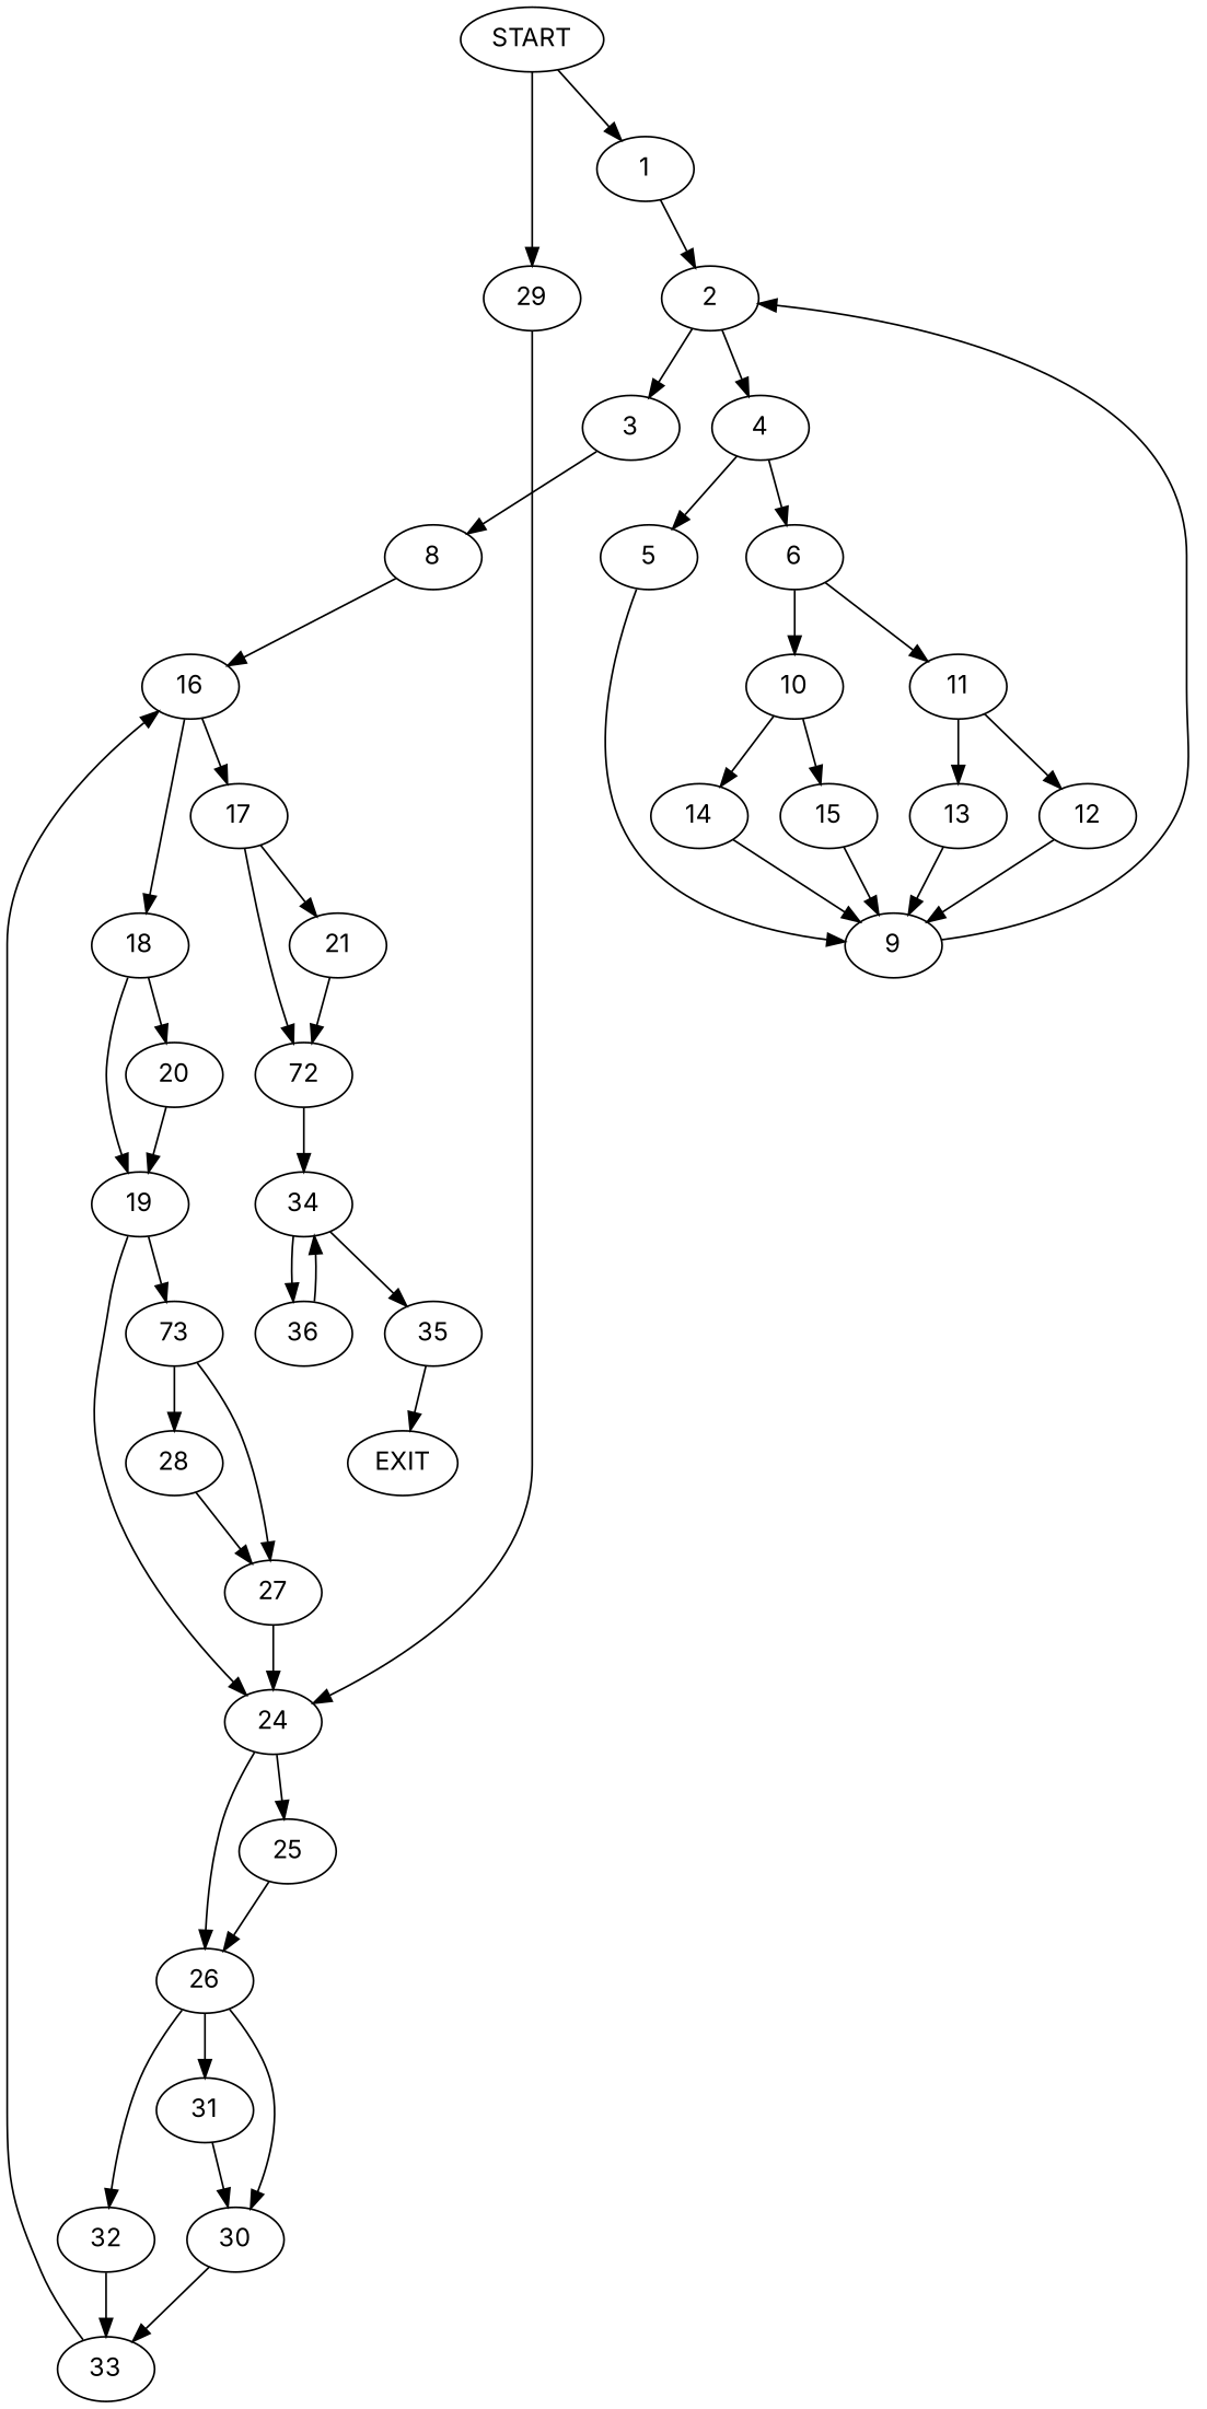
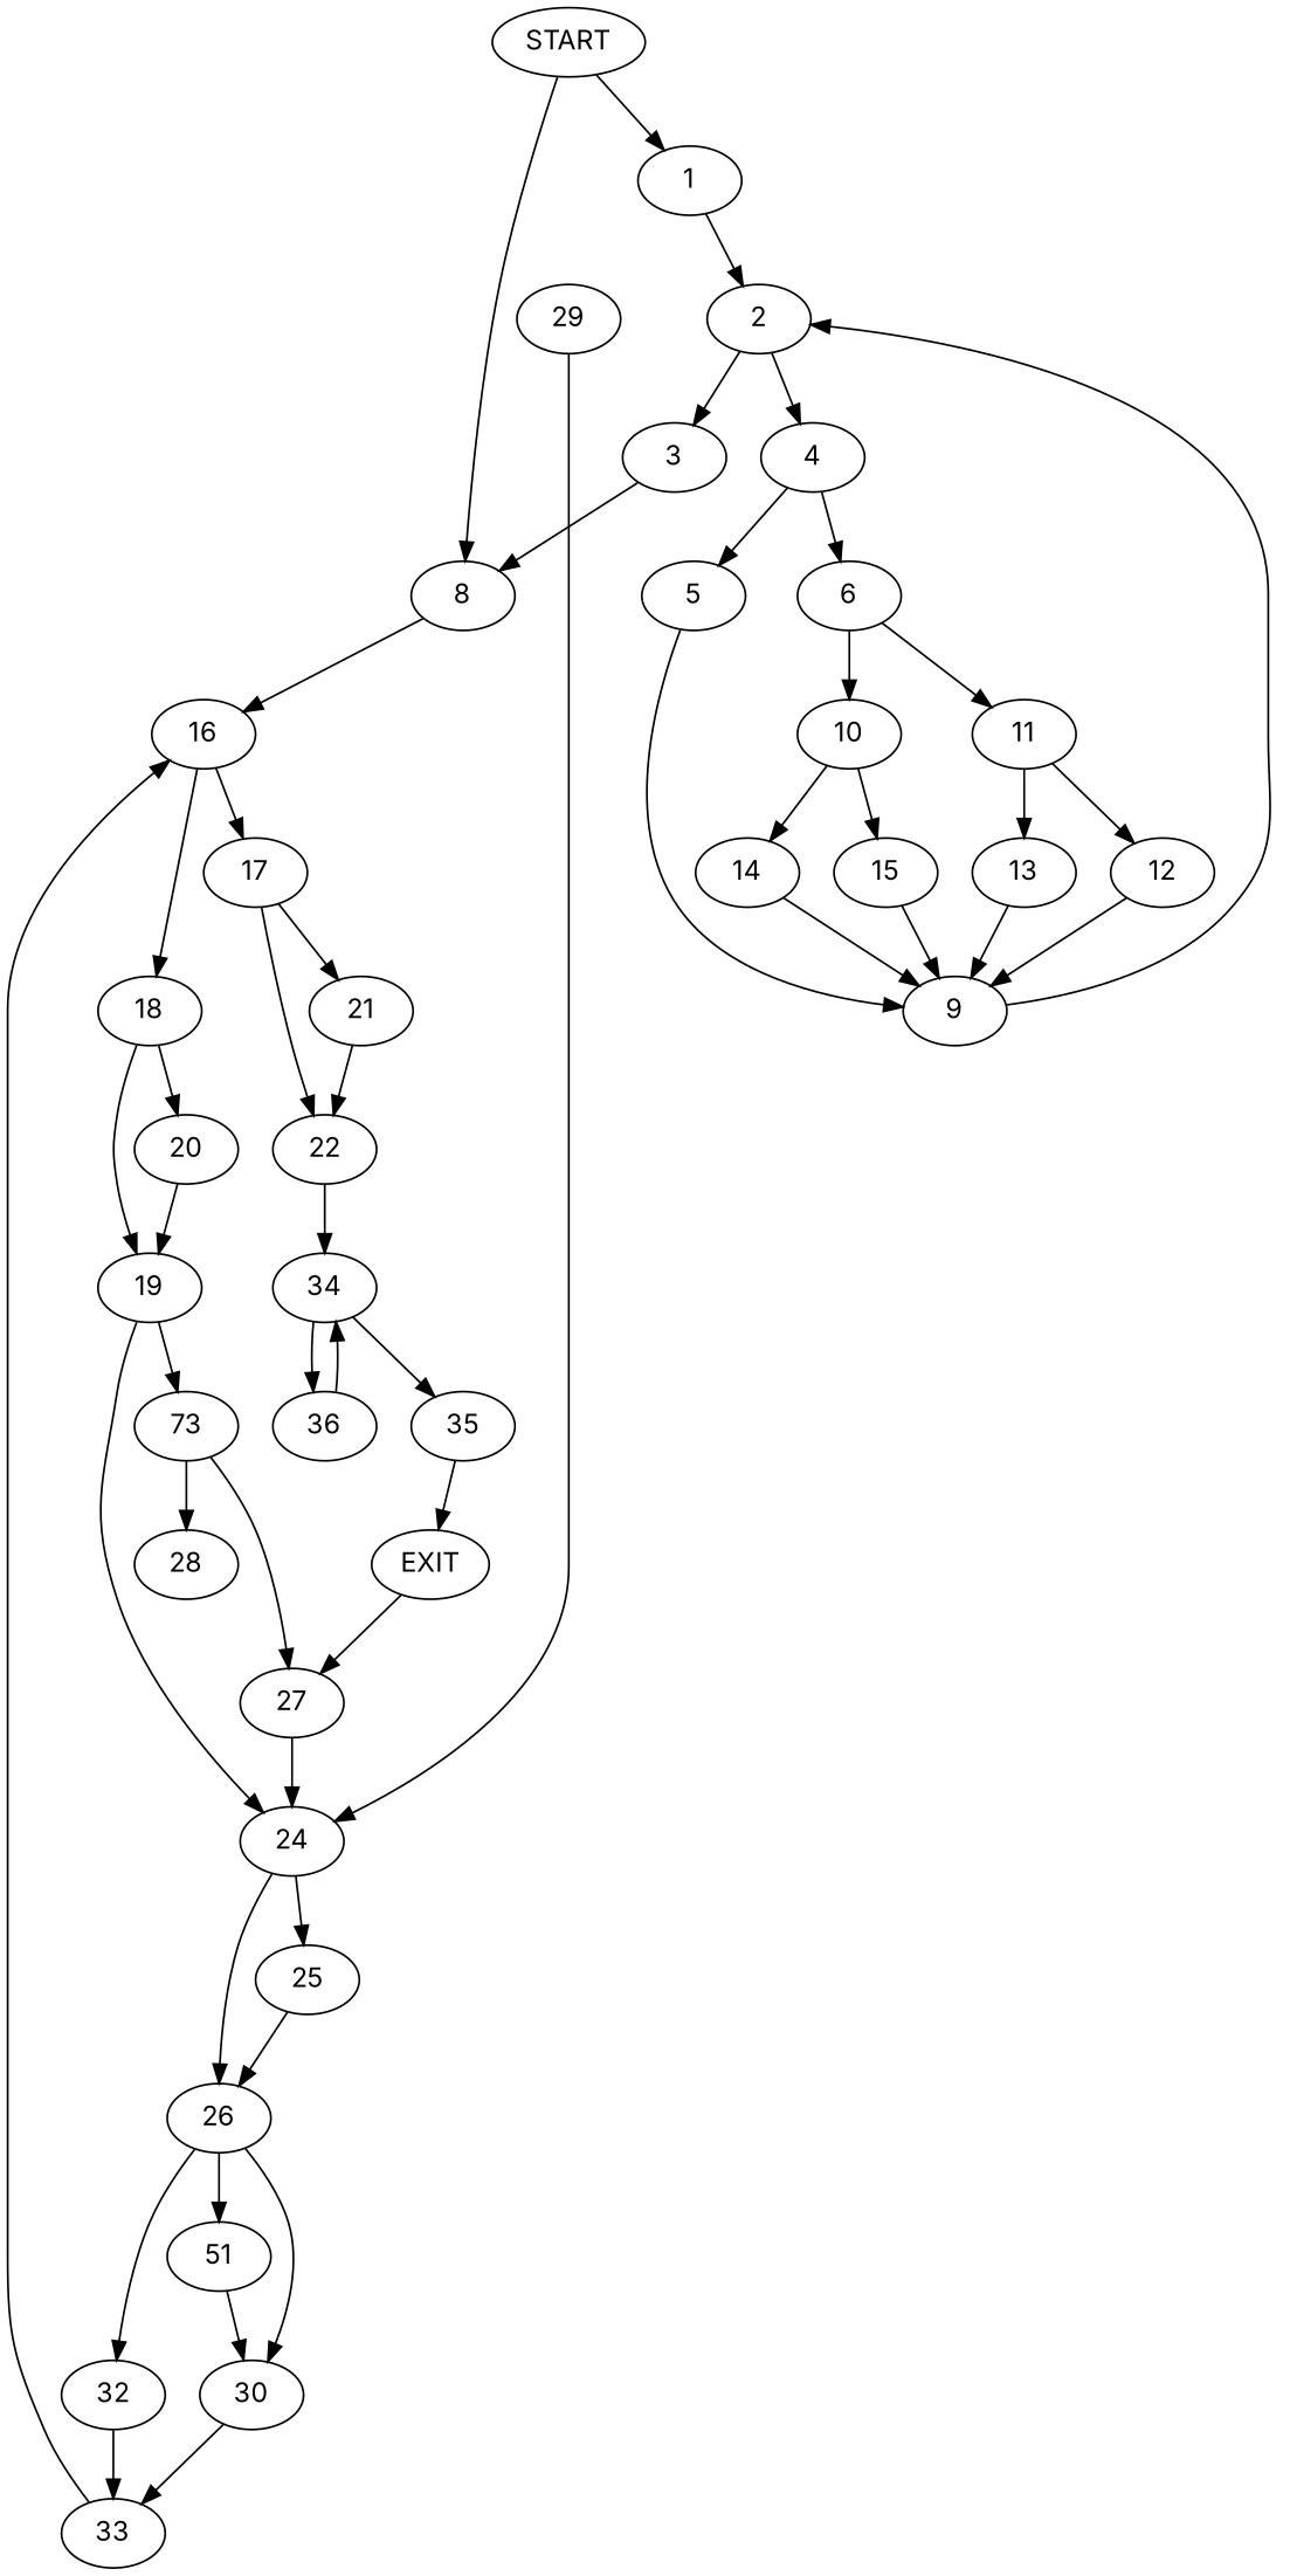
  digraph {
    fontname=Inter
    node [fontname=Inter]
    edge [fontname=Inter]
    n1 [label=START]
    1
    29
    2
    24
    n6 [label=EXIT]
    3
    4
    8
    5
    6
    16
    9
    10
    11
    14
    15
    12
    13
    17
    18
    21
-   22 [label=72]
+   22
    19
    20
    34
    n27 [label=73]
    27
    28
    25
    26
    35
    36
    30
-   31
+   31 [label=51]
    32
    33
    n1 -> 1
-   n1 -> 29
+   n1 -> 8
    1 -> 2
    29 -> 24
    2 -> 3
    2 -> 4
    24 -> 25
    24 -> 26
    3 -> 8
    4 -> 5
    4 -> 6
    8 -> 16
    5 -> 9
    6 -> 10
    6 -> 11
    16 -> 17
    16 -> 18
    9 -> 2
    10 -> 14
    10 -> 15
    11 -> 12
    11 -> 13
    14 -> 9
    15 -> 9
    12 -> 9
    13 -> 9
    17 -> 21
    17 -> 22
    18 -> 19
    18 -> 20
    21 -> 22
    22 -> 34
    19 -> 24
    19 -> n27
    20 -> 19
    34 -> 35
    34 -> 36
    n27 -> 27
    n27 -> 28
    27 -> 24
-   28 -> 27
+   n6 -> 27
    25 -> 26
    26 -> 30
    26 -> 31
    26 -> 32
    35 -> n6
    36 -> 34
    30 -> 33
    31 -> 30
    32 -> 33
    33 -> 16
  }
